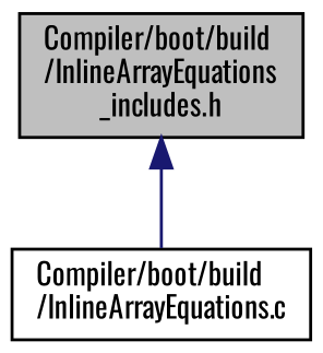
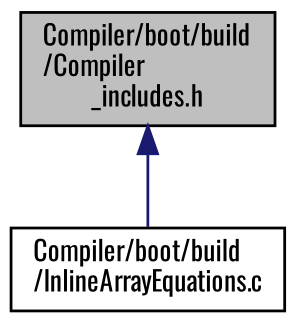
  digraph {
    fontname=Oswald
    node [color=black fontname=Oswald fontsize=10 shape=record style=filled]
-   n1 [fillcolor=grey75 fontcolor=black height=0.2 label="Compiler/boot/build\l/InlineArrayEquations\l_includes.h" width=0.4]
+   n1 [fillcolor=grey75 fontcolor=black height=0.2 label="Compiler/boot/build\l/Compiler\l_includes.h" width=0.4]
    n2 [fillcolor=white height=0.2 label="Compiler/boot/build\l/InlineArrayEquations.c" width=0.4]
    n1 -> n2 [color=midnightblue dir=back fontname=Oswald fontsize=10 labelfontname=Helvetica labelfontsize=10 style=solid]
  }
